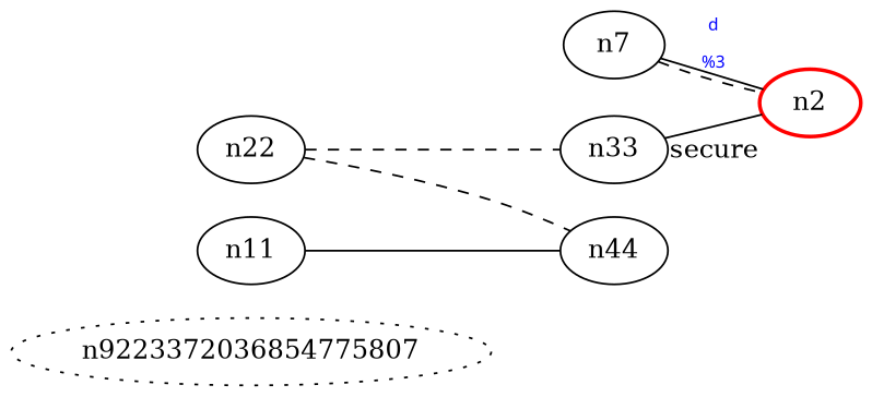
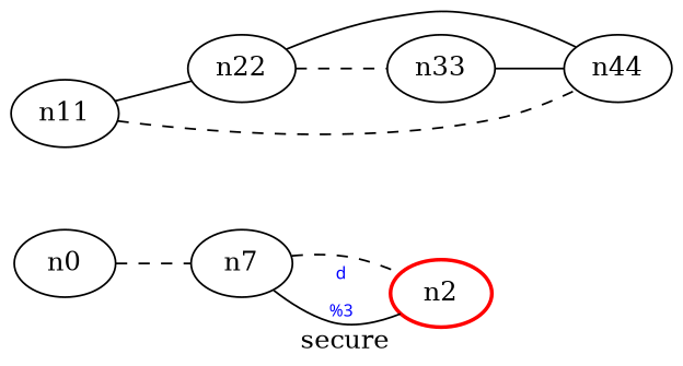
  graph {
    fontcolor=blue
    rankdir=LR
-   n9223372036854775807 [fillcolor="#123456" style=dotted]
    n2 [color=red heigh=1 style=bold xlabel=secure]
    n1 [label=n7]
+   n0
    n11
    n22
    n44
    n33
    n1 -- n2 [style=dashed]
    n1 -- n2 [fontcolor=blue fontname="comic sans" fontsize=9 label="d\n\l\G"]
-   n11 -- n44
-   n22 -- n44 [style=dashed]
+   n0 -- n1 [style=dashed]
+   n11 -- n22
+   n11 -- n44 [style=dashed]
+   n22 -- n44
    n22 -- n33 [style=dashed]
-   n33 -- n2
+   n33 -- n44
  }
